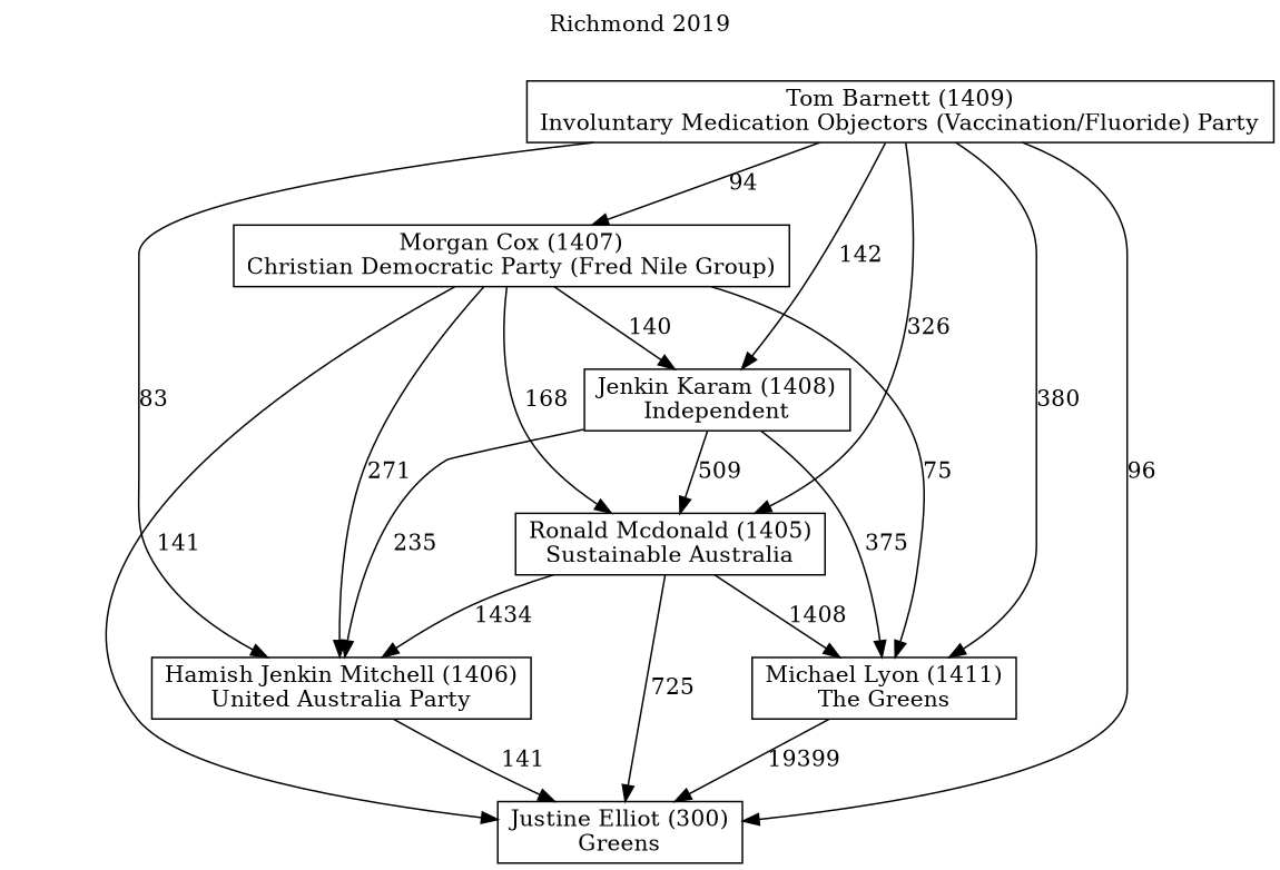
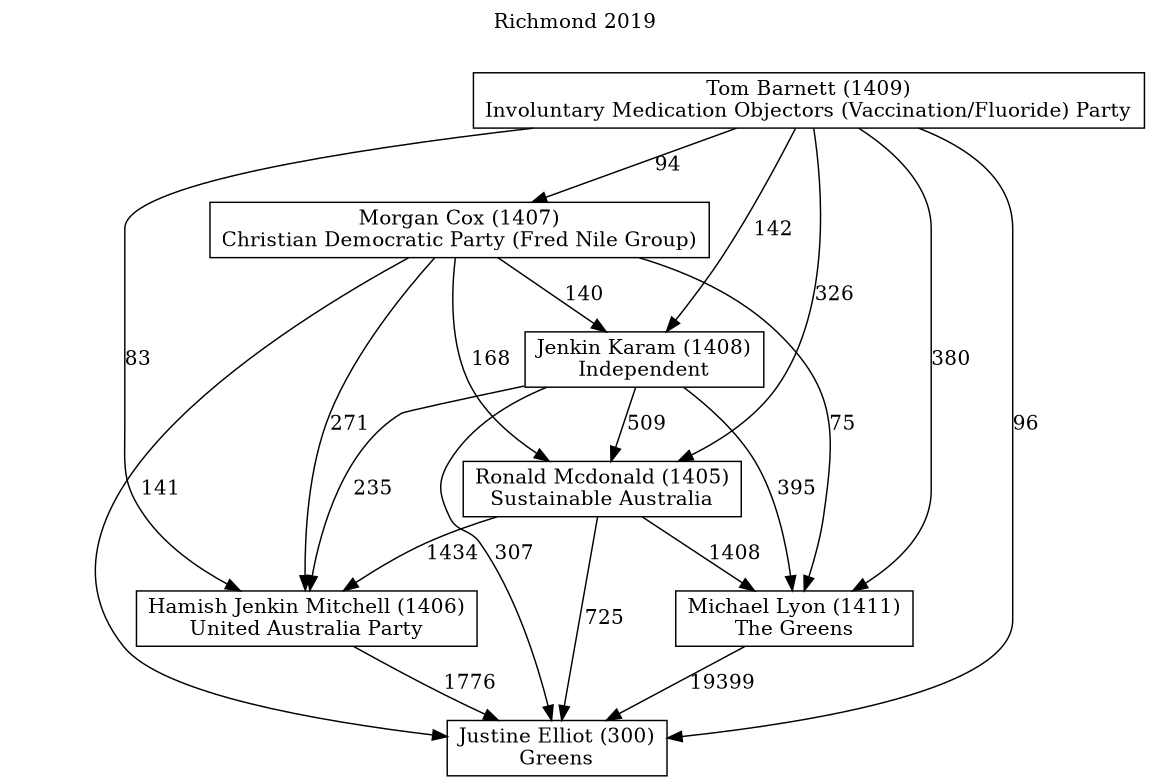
  digraph {
    fontname="DejaVu Serif"
    label="Richmond 2019"
    labelloc=t
    mclimit=10
    node [fontname="DejaVu Serif" shape=box]
    edge [fontname="DejaVu Serif"]
    n1 [label="Hamish Jenkin Mitchell (1406)\nUnited Australia Party"]
    n2 [label="Justine Elliot (300)\nGreens"]
    n3 [label="Michael Lyon (1411)\nThe Greens"]
    n4 [label="Morgan Cox (1407)\nChristian Democratic Party (Fred Nile Group)"]
    n5 [label="Jenkin Karam (1408)\nIndependent"]
    n6 [label="Ronald Mcdonald (1405)\nSustainable Australia"]
    n7 [label="Tom Barnett (1409)\nInvoluntary Medication Objectors (Vaccination/Fluoride) Party"]
-   n1 -> n2 [label=141]
+   n1 -> n2 [label=1776]
    n3 -> n2 [label=19399]
    n4 -> n1 [label=271]
    n4 -> n2 [label=141]
    n4 -> n3 [label=75]
    n4 -> n5 [label=140]
    n4 -> n6 [label=168]
    n5 -> n1 [label=235]
-   n5 -> n3 [label=375]
+   n5 -> n2 [label=307]
+   n5 -> n3 [label=395]
    n5 -> n6 [label=509]
    n6 -> n1 [label=1434]
    n6 -> n2 [label=725]
    n6 -> n3 [label=1408]
    n7 -> n1 [label=83]
    n7 -> n2 [label=96]
    n7 -> n3 [label=380]
    n7 -> n4 [label=94]
    n7 -> n5 [label=142]
    n7 -> n6 [label=326]
  }
